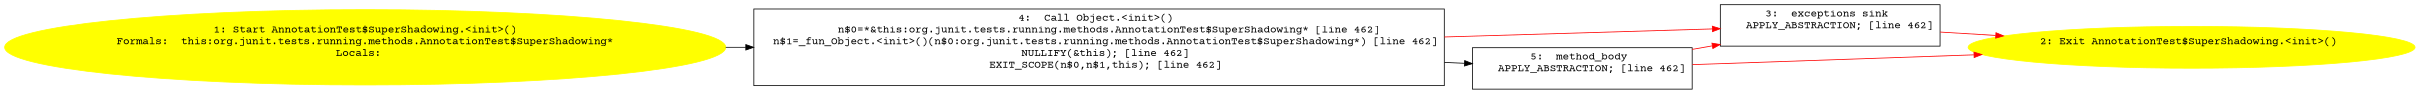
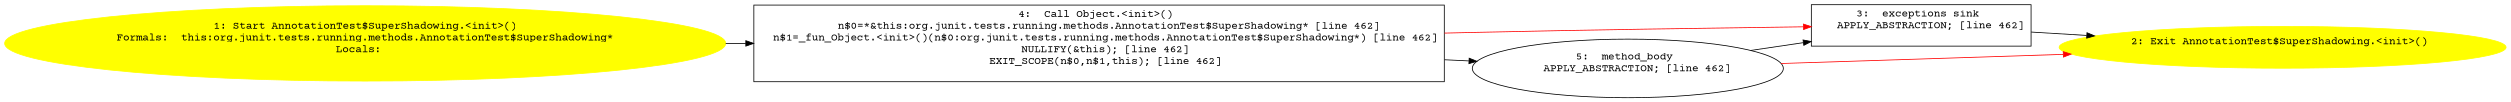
  digraph {
    fontname="Courier Prime"
    rankdir=LR
    node [fontname="Courier Prime" shape=box]
    edge [fontname="Courier Prime"]
    n1 [color=yellow label="1: Start AnnotationTest$SuperShadowing.<init>()\nFormals:  this:org.junit.tests.running.methods.AnnotationTest$SuperShadowing*\nLocals:  \n  " style=filled shape=""]
    n2 [label="4:  Call Object.<init>() \n   n$0=*&this:org.junit.tests.running.methods.AnnotationTest$SuperShadowing* [line 462]\n  n$1=_fun_Object.<init>()(n$0:org.junit.tests.running.methods.AnnotationTest$SuperShadowing*) [line 462]\n  NULLIFY(&this); [line 462]\n  EXIT_SCOPE(n$0,n$1,this); [line 462]\n "]
    n3 [label="3:  exceptions sink \n   APPLY_ABSTRACTION; [line 462]\n "]
-   n4 [label="5:  method_body \n   APPLY_ABSTRACTION; [line 462]\n "]
+   n4 [label="5:  method_body \n   APPLY_ABSTRACTION; [line 462]\n " shape=ellipse]
    n5 [color=yellow label="2: Exit AnnotationTest$SuperShadowing.<init>() \n  " style=filled shape=""]
    n1 -> n2
    n2 -> n3 [color=red]
    n2 -> n4
-   n3 -> n5 [color=red]
-   n4 -> n3 [color=red]
+   n3 -> n5
+   n4 -> n3 [color=black]
    n4 -> n5 [color=red]
  }
